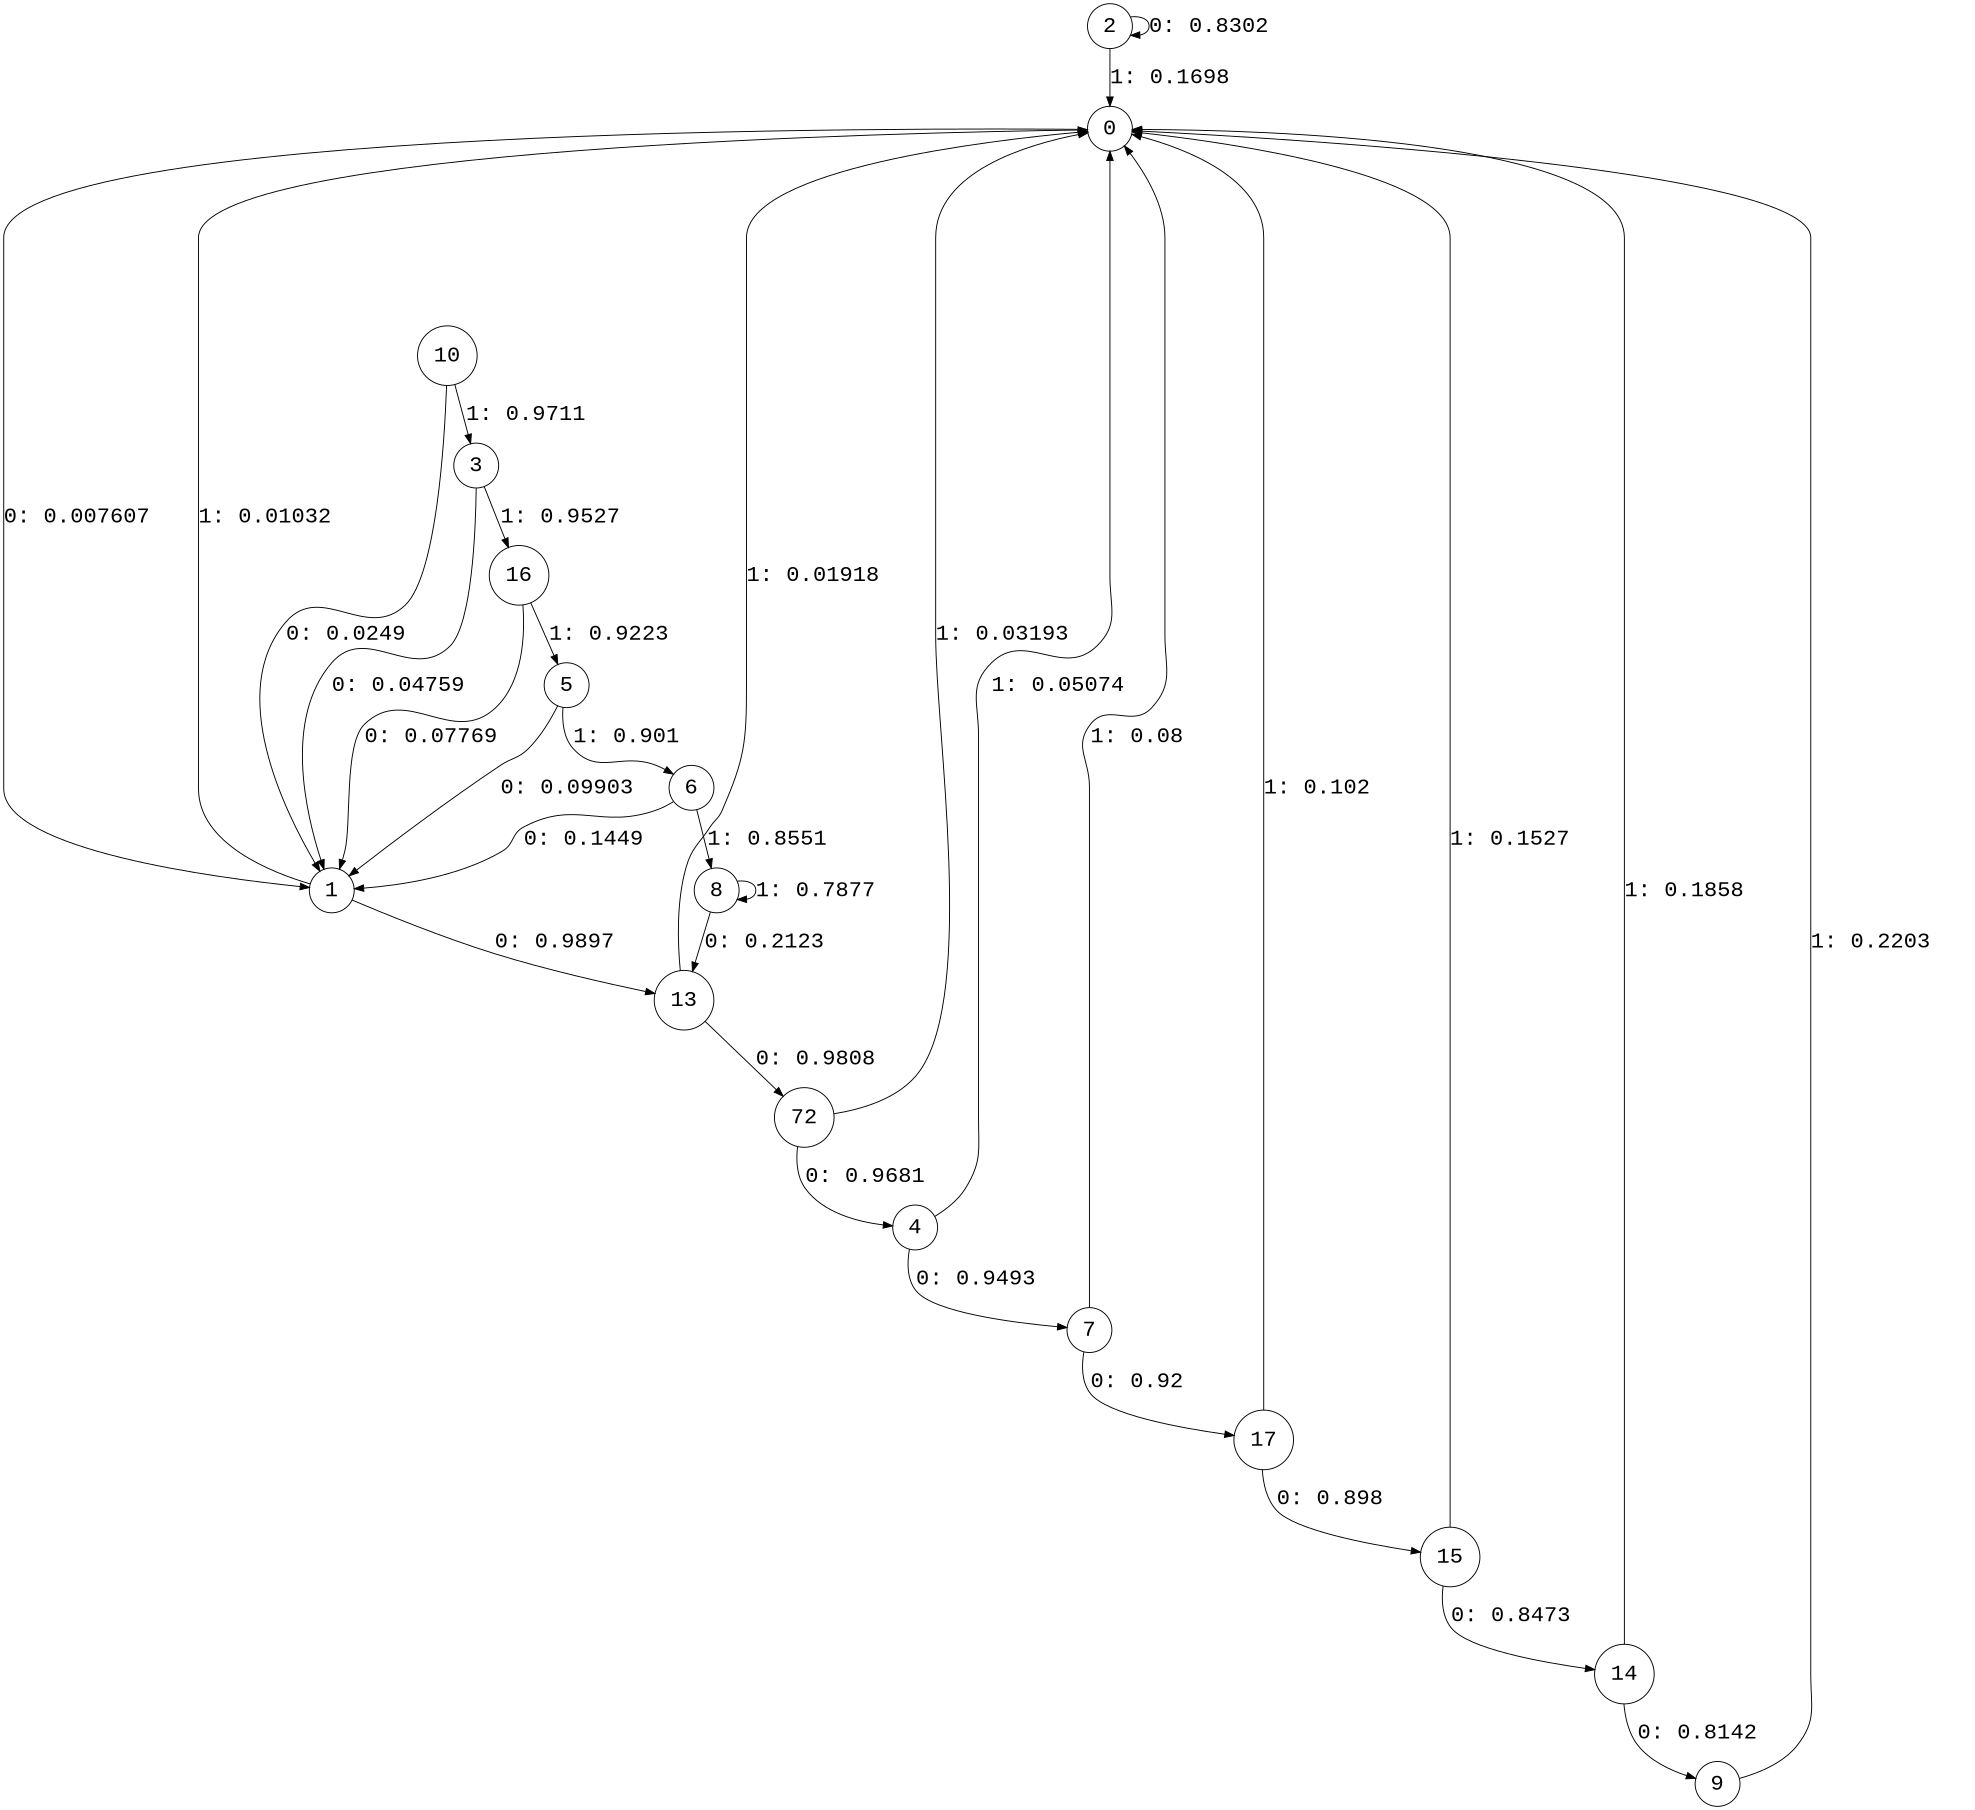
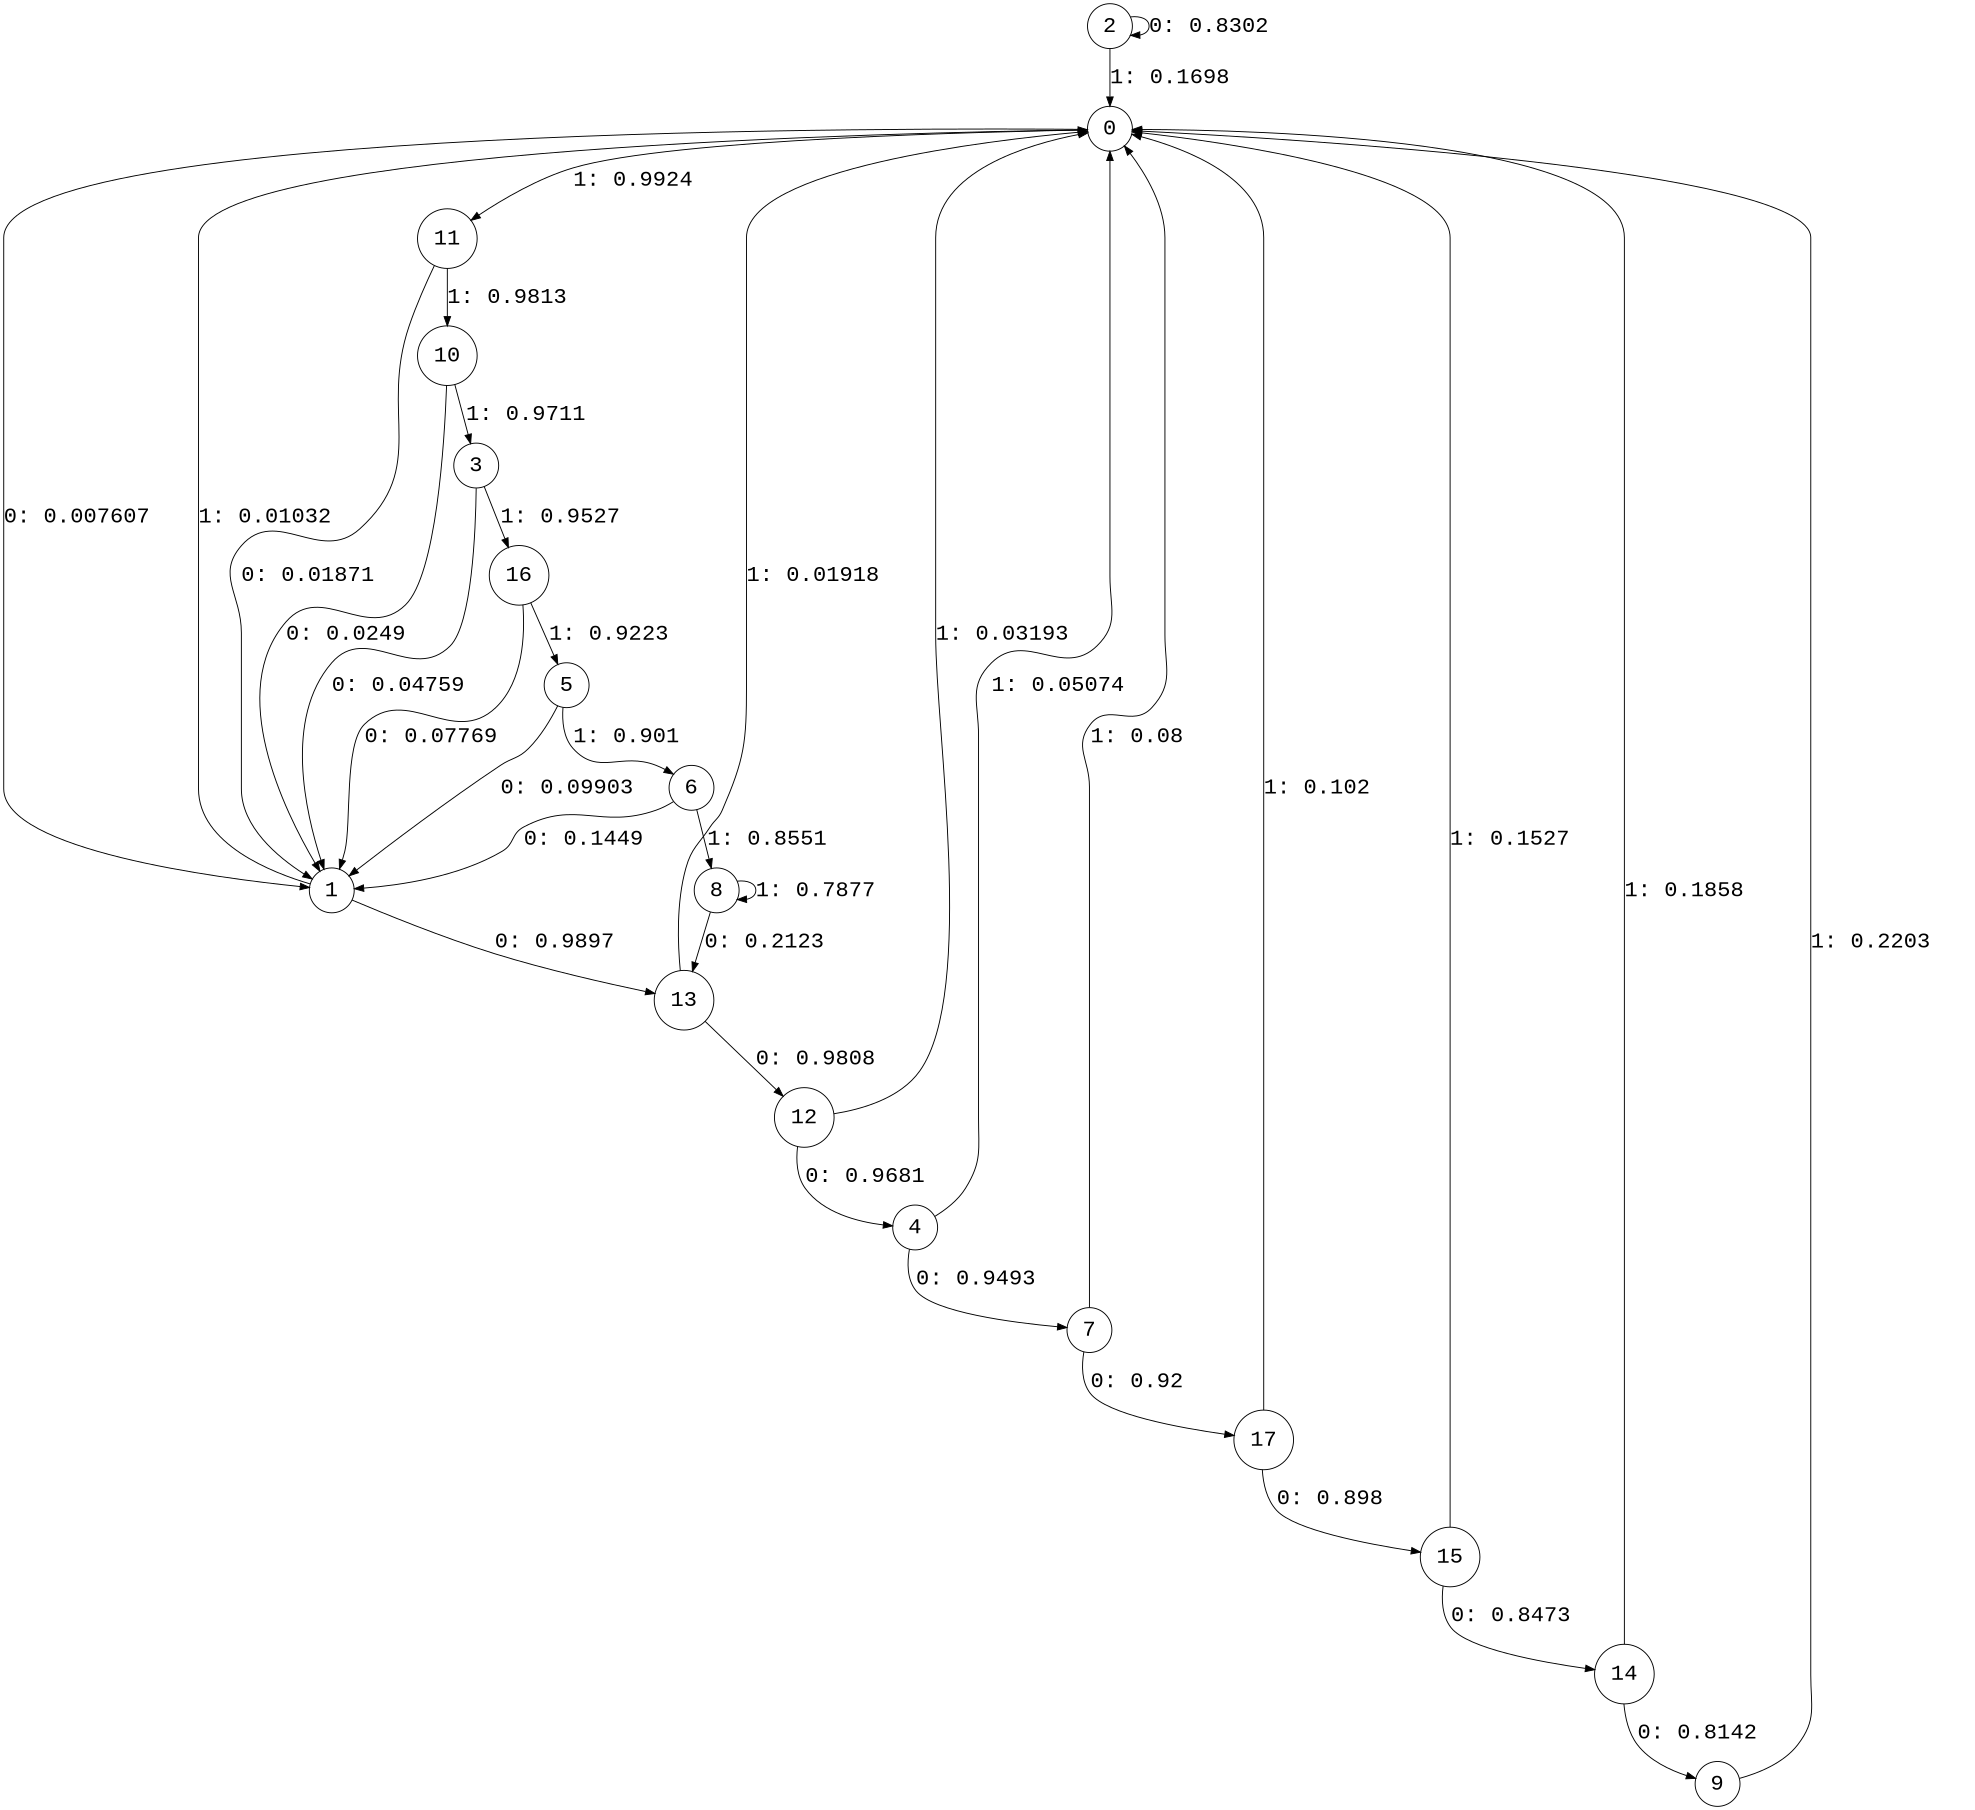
  digraph {
    fontname="Liberation Mono"
    node [fontname="Liberation Mono" fontsize=24 shape=circle]
    edge [fontname="Liberation Mono" fontsize=24]
    0
    1
+   11
    13
    10
-   12 [label=72]
+   12
    3
    4
    2
    16
    5
    6
    7
    17
    15
    8
    14
    9
    0 -> 1 [label="0: 0.007607  "]
+   0 -> 11 [label="1: 0.9924   "]
    1 -> 0 [label="1: 0.01032  "]
    1 -> 13 [label="0: 0.9897   "]
+   11 -> 1 [label="0: 0.01871  "]
+   11 -> 10 [label="1: 0.9813   "]
    13 -> 0 [label="1: 0.01918  "]
    13 -> 12 [label="0: 0.9808   "]
    10 -> 1 [label="0: 0.0249   "]
    10 -> 3 [label="1: 0.9711   "]
    12 -> 0 [label="1: 0.03193  "]
    12 -> 4 [label="0: 0.9681   "]
    3 -> 1 [label="0: 0.04759  "]
    3 -> 16 [label="1: 0.9527   "]
    4 -> 0 [label="1: 0.05074  "]
    4 -> 7 [label="0: 0.9493   "]
    2 -> 0 [label="1: 0.1698   "]
    2 -> 2 [label="0: 0.8302   "]
    16 -> 1 [label="0: 0.07769  "]
    16 -> 5 [label="1: 0.9223   "]
    5 -> 1 [label="0: 0.09903  "]
    5 -> 6 [label="1: 0.901    "]
    6 -> 1 [label="0: 0.1449   "]
    6 -> 8 [label="1: 0.8551   "]
    7 -> 0 [label="1: 0.08     "]
    7 -> 17 [label="0: 0.92     "]
    17 -> 0 [label="1: 0.102    "]
    17 -> 15 [label="0: 0.898    "]
    15 -> 0 [label="1: 0.1527   "]
    15 -> 14 [label="0: 0.8473   "]
    8 -> 13 [label="0: 0.2123   "]
    8 -> 8 [label="1: 0.7877   "]
    14 -> 0 [label="1: 0.1858   "]
    14 -> 9 [label="0: 0.8142   "]
    9 -> 0 [label="1: 0.2203   "]
  }
